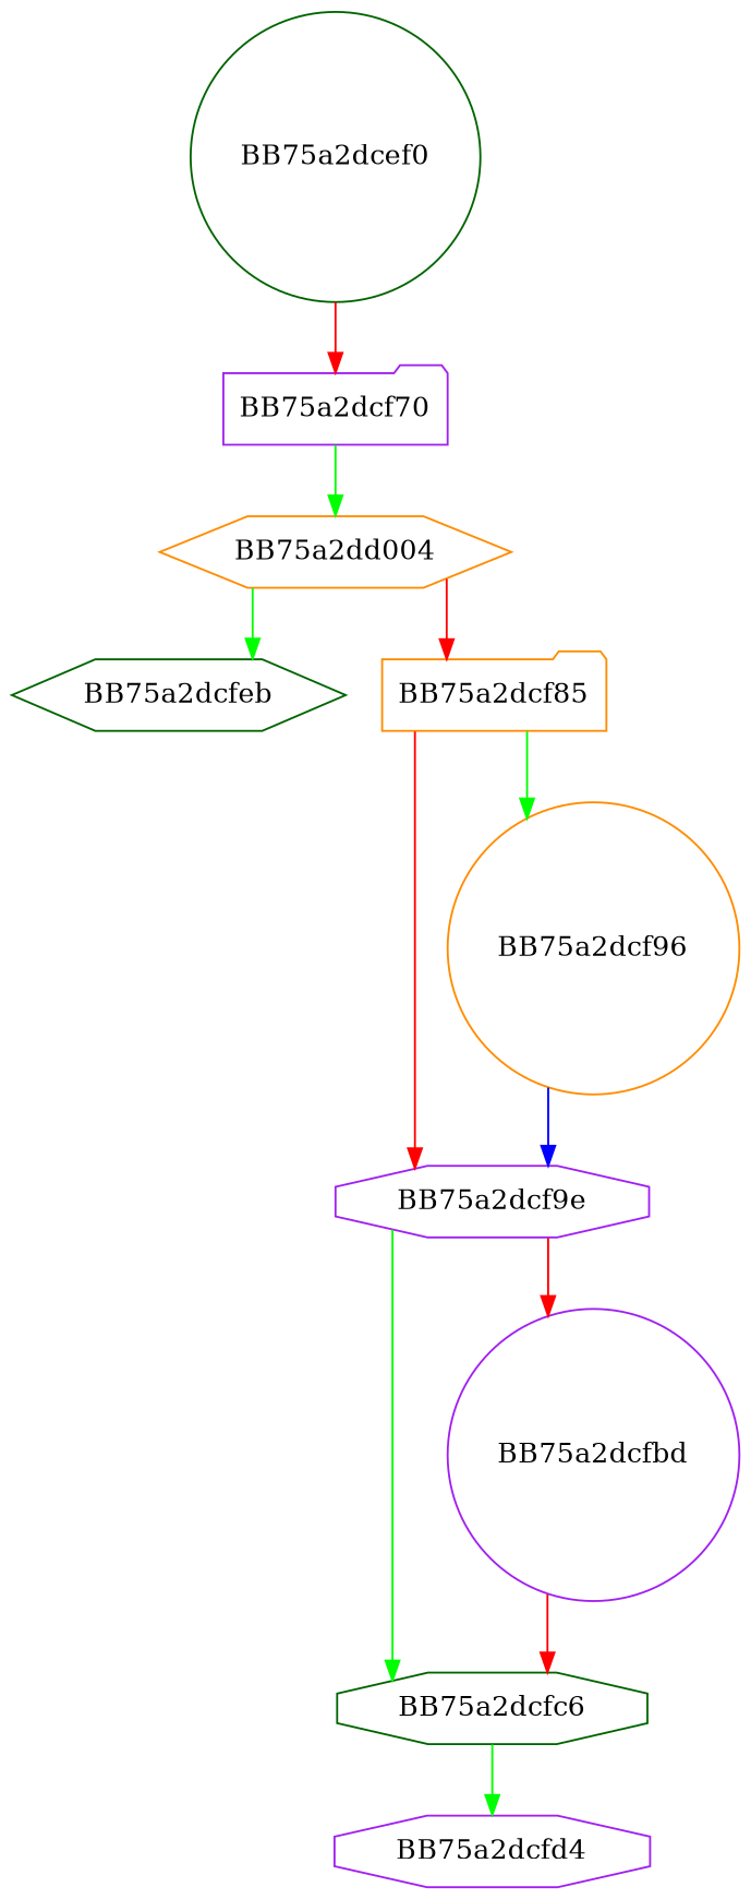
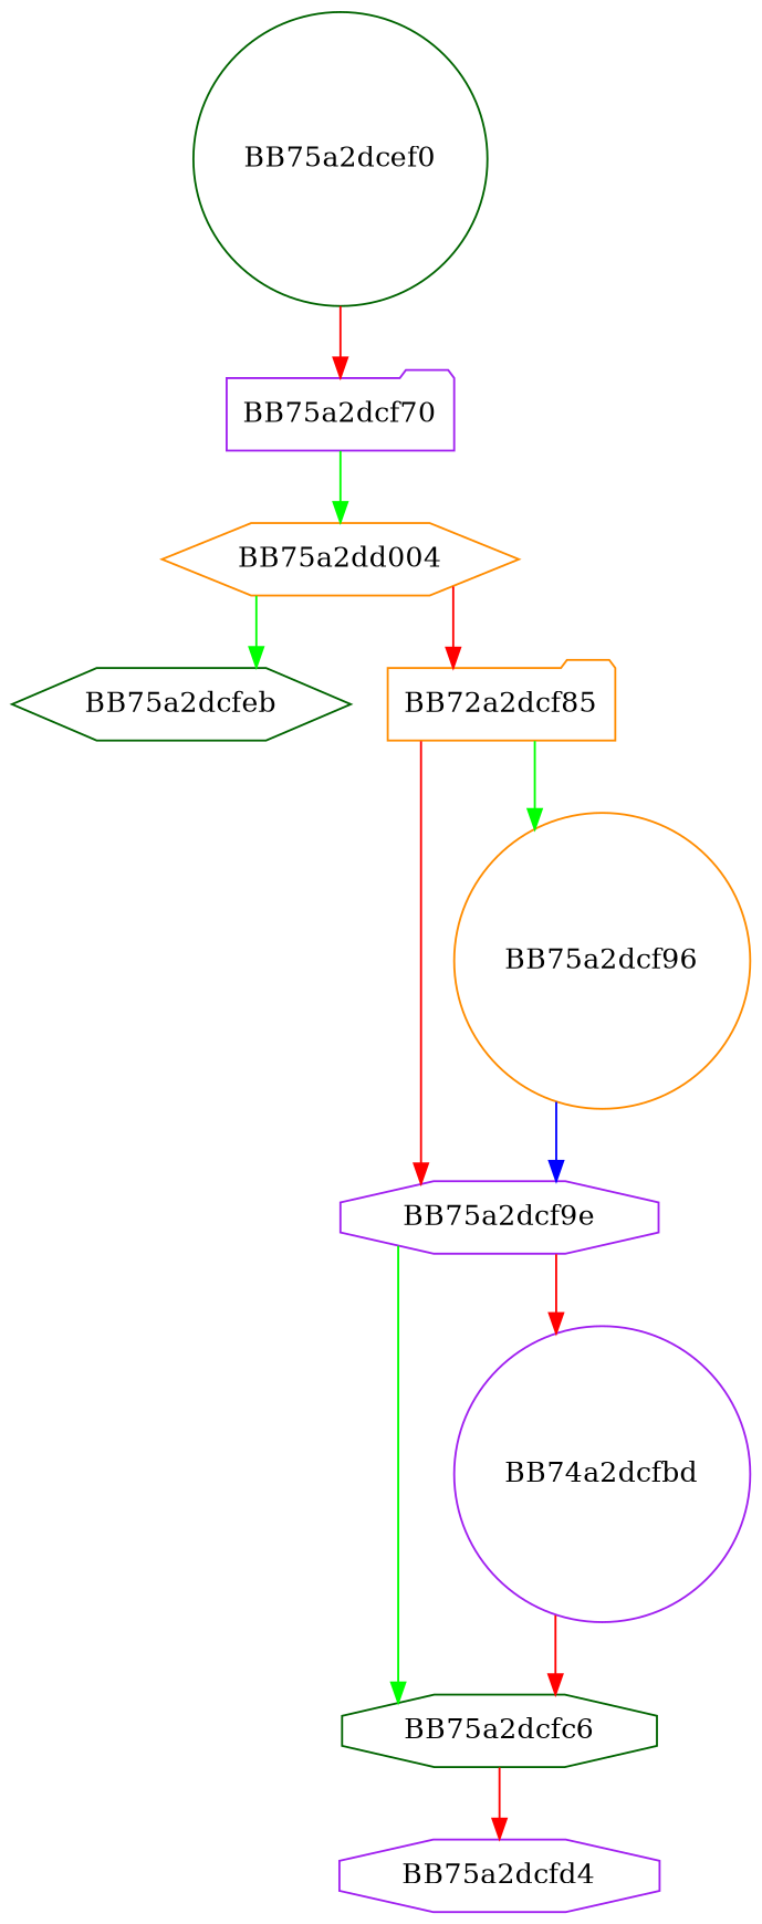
  digraph {
    splines=ortho
    node [color=purple shape=circle]
    edge [color=red]
    BB75a2dcef0 [color=darkgreen]
    BB75a2dcf70 [shape=folder]
    BB75a2dcfeb [color=darkgreen shape=hexagon]
    BB75a2dd004 [color=darkorange shape=hexagon]
-   BB75a2dcf85 [color=darkorange shape=folder]
+   BB75a2dcf85 [color=darkorange shape=folder label=BB72a2dcf85]
    BB75a2dcf9e [shape=octagon]
    BB75a2dcf96 [color=darkorange]
    BB75a2dcfc6 [color=darkgreen shape=octagon]
-   BB75a2dcfbd
+   BB75a2dcfbd [label=BB74a2dcfbd]
    BB75a2dcfd4 [shape=octagon]
    BB75a2dcef0 -> BB75a2dcf70
    BB75a2dcf70 -> BB75a2dd004 [color=green]
    BB75a2dd004 -> BB75a2dcfeb [color=green]
    BB75a2dd004 -> BB75a2dcf85
    BB75a2dcf85 -> BB75a2dcf9e
    BB75a2dcf85 -> BB75a2dcf96 [color=green]
    BB75a2dcf9e -> BB75a2dcfc6 [color=green]
    BB75a2dcf9e -> BB75a2dcfbd
    BB75a2dcf96 -> BB75a2dcf9e [color=blue]
-   BB75a2dcfc6 -> BB75a2dcfd4 [color=green]
+   BB75a2dcfc6 -> BB75a2dcfd4
    BB75a2dcfbd -> BB75a2dcfc6
  }
